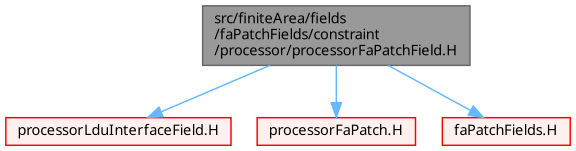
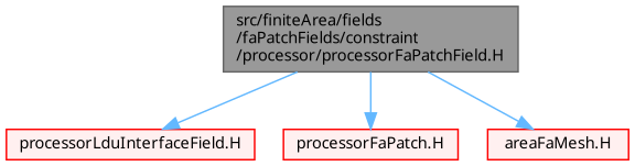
  digraph {
    fontname="Noto Sans"
    node [color=red fillcolor="#FFF0F0" fontname="Noto Sans" fontsize=10 shape=box style=filled]
    edge [color=steelblue1 fontname="Noto Sans" fontsize=10 labelfontname=Helvetica labelfontsize=10 style=solid]
    n1 [color=gray40 fillcolor=grey60 fontcolor=black height=0.2 label="src/finiteArea/fields\l/faPatchFields/constraint\l/processor/processorFaPatchField.H" width=0.4]
    n2 [height=0.2 label="processorLduInterfaceField.H" width=0.4]
    n3 [height=0.2 label="processorFaPatch.H" width=0.4]
-   n4 [height=0.2 label="faPatchFields.H" width=0.4]
+   n4 [height=0.2 label="areaFaMesh.H" width=0.4]
    n1 -> n2
    n1 -> n3
    n1 -> n4
  }
